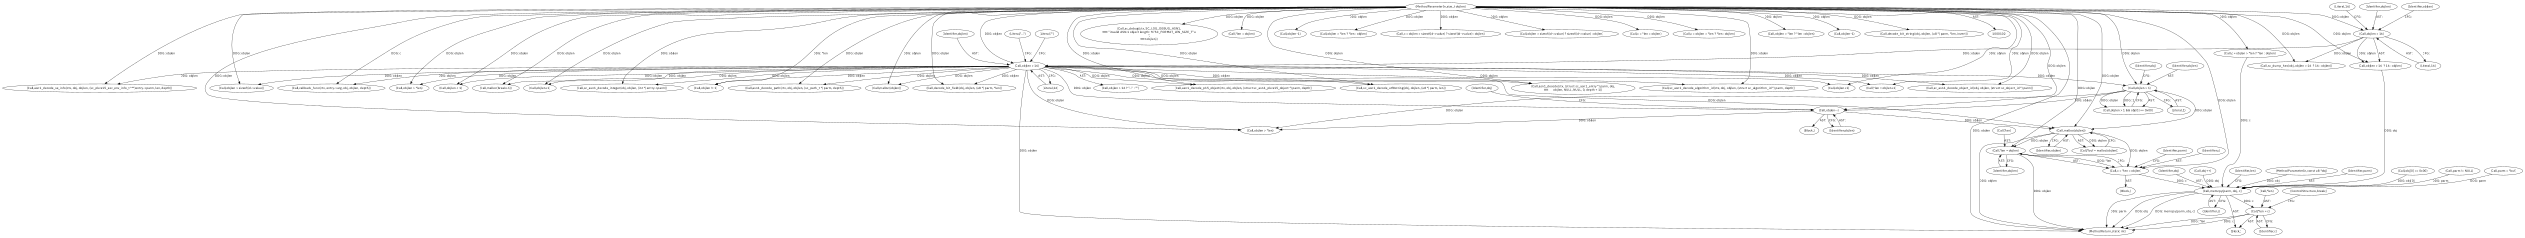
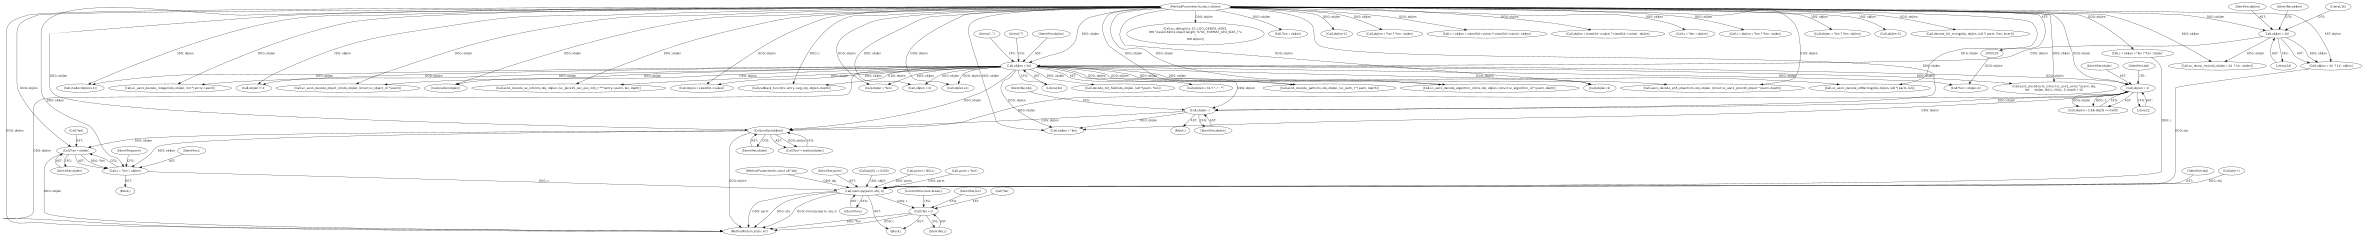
  digraph {
    fontname="IBM Plex Sans"
    node [fontname="IBM Plex Sans"]
    edge [fontname="IBM Plex Sans"]
    n1 [label="(Call,*len = objlen)"]
    n2 [label="(Call,c = *len = objlen)"]
    n3 [label="(MethodReturn,static int)"]
    n4 [label="(Identifier,objlen)"]
    n5 [label="(Call,memcpy(parm, obj, c))"]
    n6 [label="(Block,)"]
    n7 [label="(Call,malloc(objlen))"]
    n8 [label="(Identifier,objlen)"]
    n9 [label="(Call,*buf = malloc(objlen))"]
    n10 [label="(Call,objlen--)"]
    n11 [label="(Identifier,objlen)"]
    n12 [label="(Block,)"]
    n13 [label="(Call,objlen > *len)"]
    n14 [label="(Call,objlen > 16)"]
    n15 [label="(Call,objlen > 1)"]
-   n16 [label="(Call,malloc(break+1))"]
+   n16 [label="(Call,malloc(objlen+1))"]
    n17 [label="(Call,sc_asn1_decode_integer(obj, objlen, (int *) entry->parm))"]
    n18 [label="(Call,objlen != 1)"]
    n19 [label="(Call,sc_asn1_decode_object_id(obj, objlen, (struct sc_object_id *) parm))"]
    n20 [label="(Call,malloc(objlen))"]
    n21 [label="(Call,asn1_decode_se_info(ctx, obj, objlen, (sc_pkcs15_sec_env_info_t ***)entry->parm, len, depth))"]
    n22 [label="(Call,objlen > sizeof(id->value))"]
    n23 [label="(Call,callback_func(ctx, entry->arg, obj, objlen, depth))"]
    n24 [label="(Literal,16)"]
    n25 [label="(Call,objlen > *len)"]
    n26 [label="(Call,objlen < 1)"]
    n27 [label="(Call,objlen+1)"]
    n28 [label="(Call,asn1_decode_path(ctx, obj, objlen, (sc_path_t *) parm, depth))"]
    n29 [label="(Call,decode_bit_field(obj, objlen, (u8 *) parm, *len))"]
    n30 [label="(Call,objlen > 16 ? \"...\" : \"\")"]
    n31 [label="(Call,sc_asn1_decode_algorithm_id(ctx, obj, objlen, (struct sc_algorithm_id *) parm, depth))"]
    n32 [label="(Call,objlen+1)"]
    n33 [label="(Call,*len = objlen+1)"]
    n34 [label="(Call,asn1_decode_p15_object(ctx, obj, objlen, (struct sc_asn1_pkcs15_object *) parm, depth))"]
    n35 [label="(Call,sc_asn1_decode_utf8string(obj, objlen, (u8 *) parm, len))"]
    n36 [label="(Call,asn1_decode(ctx, (struct sc_asn1_entry *) parm, obj,\n\t\t\t\t       objlen, NULL, NULL, 0, depth + 1))"]
    n37 [label="(Call,objlen > 1 && obj[0] == 0x00)"]
    n38 [label="(Literal,1)"]
    n39 [label="(MethodParameterIn,size_t objlen)"]
    n40 [label="(Call,objlen > 16)"]
    n41 [label="(Call,objlen > 16  ? 16 : objlen)"]
    n42 [label="(Call,sc_debug(ctx, SC_LOG_DEBUG_ASN1,\n\t\t\t\t\t \"invalid ASN.1 object length: %\"SC_FORMAT_LEN_SIZE_T\"u\n\",\n\t\t\t\t\t objlen))"]
    n43 [label="(Call,*len = objlen)"]
    n44 [label="(Call,sc_dump_hex(obj, objlen > 16  ? 16 : objlen))"]
    n45 [label="(Call,objlen-1)"]
    n46 [label="(Call,objlen > *len ? *len : objlen)"]
    n47 [label="(Call,c = objlen > sizeof(id->value) ? sizeof(id->value) : objlen)"]
    n48 [label="(Call,objlen > sizeof(id->value) ? sizeof(id->value) : objlen)"]
    n49 [label="(Call,c = *len = objlen)"]
    n50 [label="(Call,c = objlen > *len ? *len : objlen)"]
    n51 [label="(Call,c = objlen > *len ? *len : objlen)"]
    n52 [label="(Call,objlen > *len ? *len : objlen)"]
    n53 [label="(Call,objlen-1)"]
    n54 [label="(Call,decode_bit_string(obj, objlen, (u8 *) parm, *len, invert))"]
    1000102
    n56 [label="(Literal,16)"]
    n57 [label="(Call,*len = c)"]
    n58 [label="(Block,)"]
    n59 [label="(Identifier,c)"]
    n60 [label="(Identifier,c)"]
    n61 [label="(Identifier,obj)"]
    n62 [label="(Call,obj++)"]
    n63 [label="(Identifier,objlen)"]
    n64 [label="(Identifier,len)"]
    n65 [label="(MethodParameterIn,const u8 *obj)"]
    n66 [label="(Identifier,objlen)"]
    n67 [label="(Identifier,parm)"]
    n68 [label="(Identifier,obj)"]
    n69 [label="(Call,obj[0] == 0x00)"]
    n70 [label="(Call,*len)"]
    n71 [label="(Identifier,objlen)"]
    n72 [label="(Call,parm != NULL)"]
    n73 [label="(Literal,\"...\")"]
    n74 [label="(Literal,\"\")"]
    n75 [label="(Identifier,c)"]
    n76 [label="(Literal,16)"]
    n77 [label="(Identifier,parm)"]
    n78 [label="(Call,parm = *buf)"]
    n79 [label="(ControlStructure,break;)"]
    n80 [label="(Identifier,objlen)"]
    n81 [label="(Call,*len)"]
    n82 [label="(Identifier,obj)"]
    n1 -> n2 [label="AST: "]
    n1 -> n2 [label="DDG: *len"]
    n1 -> n3 [label="DDG: objlen"]
    n1 -> n4 [label="CFG: "]
    n2 -> n1 [label="CFG: "]
    n2 -> n5 [label="DDG: c"]
    n2 -> n6 [label="AST: "]
    n4 -> n1 [label="AST: "]
    n5 -> n3 [label="DDG: parm"]
    n5 -> n3 [label="DDG: obj"]
    n5 -> n3 [label="DDG: memcpy(parm, obj, c)"]
    n5 -> n57 [label="DDG: c"]
    n5 -> n58 [label="AST: "]
    n5 -> n59 [label="CFG: "]
    n7 -> n1 [label="DDG: objlen"]
    n7 -> n2 [label="DDG: objlen"]
    n7 -> n3 [label="DDG: objlen"]
    n7 -> n8 [label="CFG: "]
    n7 -> n9 [label="AST: "]
    n7 -> n9 [label="DDG: objlen"]
    n8 -> n7 [label="AST: "]
    n9 -> n7 [label="CFG: "]
    n10 -> n7 [label="DDG: objlen"]
    n10 -> n11 [label="CFG: "]
    n10 -> n12 [label="AST: "]
    n10 -> n13 [label="DDG: objlen"]
    n11 -> n10 [label="AST: "]
    n14 -> n3 [label="DDG: objlen"]
    n14 -> n7 [label="DDG: objlen"]
    n14 -> n10 [label="DDG: objlen"]
    n14 -> n13 [label="DDG: objlen"]
    n14 -> n15 [label="DDG: objlen"]
    n14 -> n16 [label="DDG: objlen"]
    n14 -> n17 [label="DDG: objlen"]
    n14 -> n18 [label="DDG: objlen"]
    n14 -> n19 [label="DDG: objlen"]
    n14 -> n20 [label="DDG: objlen"]
    n14 -> n21 [label="DDG: objlen"]
    n14 -> n22 [label="DDG: objlen"]
    n14 -> n23 [label="DDG: objlen"]
    n14 -> n24 [label="CFG: "]
    n14 -> n25 [label="DDG: objlen"]
    n14 -> n26 [label="DDG: objlen"]
    n14 -> n27 [label="DDG: objlen"]
    n14 -> n28 [label="DDG: objlen"]
    n14 -> n29 [label="DDG: objlen"]
    n14 -> n30 [label="AST: "]
    n14 -> n31 [label="DDG: objlen"]
    n14 -> n32 [label="DDG: objlen"]
    n14 -> n33 [label="DDG: objlen"]
    n14 -> n34 [label="DDG: objlen"]
    n14 -> n35 [label="DDG: objlen"]
    n14 -> n36 [label="DDG: objlen"]
    n15 -> n7 [label="DDG: objlen"]
    n15 -> n10 [label="DDG: objlen"]
    n15 -> n13 [label="DDG: objlen"]
    n15 -> n37 [label="AST: "]
    n15 -> n37 [label="DDG: objlen"]
    n15 -> n37 [label="DDG: 1"]
    n15 -> n38 [label="CFG: "]
    n24 -> n14 [label="AST: "]
    n37 -> n15 [label="CFG: "]
    n38 -> n15 [label="AST: "]
    n39 -> n1 [label="DDG: objlen"]
    n39 -> n2 [label="DDG: objlen"]
    n39 -> n3 [label="DDG: objlen"]
    n39 -> n7 [label="DDG: objlen"]
    n39 -> n10 [label="DDG: objlen"]
    n39 -> n13 [label="DDG: objlen"]
    n39 -> n14 [label="DDG: objlen"]
    n39 -> n15 [label="DDG: objlen"]
    n39 -> n16 [label="DDG: objlen"]
    n39 -> n17 [label="DDG: objlen"]
-   n39 -> n18 [label="DDG: *len"]
+   n39 -> n18 [label="DDG: objlen"]
    n39 -> n19 [label="DDG: objlen"]
    n39 -> n20 [label="DDG: objlen"]
    n39 -> n21 [label="DDG: objlen"]
    n39 -> n22 [label="DDG: objlen"]
    n39 -> n23 [label="DDG: c"]
    n39 -> n25 [label="DDG: objlen"]
    n39 -> n26 [label="DDG: objlen"]
    n39 -> n27 [label="DDG: objlen"]
    n39 -> n28 [label="DDG: objlen"]
-   n39 -> n29 [label="DDG: objlen"]
    n39 -> n31 [label="DDG: objlen"]
    n39 -> n32 [label="DDG: objlen"]
-   n39 -> n33 [label="DDG: objlen"]
+   1000102 -> n33 [label="DDG: objlen"]
    n39 -> n34 [label="DDG: objlen"]
    n39 -> n35 [label="DDG: objlen"]
    n39 -> n36 [label="DDG: objlen"]
    n39 -> n40 [label="DDG: objlen"]
-   n39 -> n41 [label="DDG: objlen"]
+   n39 -> n41 [label="AST: objlen"]
    n39 -> n42 [label="DDG: objlen"]
    n39 -> n43 [label="DDG: objlen"]
    n39 -> n44 [label="DDG: objlen"]
    n39 -> n45 [label="DDG: objlen"]
    n39 -> n46 [label="DDG: objlen"]
    n39 -> n47 [label="DDG: objlen"]
    n39 -> n48 [label="DDG: objlen"]
    n39 -> n49 [label="DDG: objlen"]
    n39 -> n50 [label="DDG: objlen"]
    n39 -> n51 [label="DDG: objlen"]
    n39 -> n52 [label="DDG: objlen"]
    n39 -> n53 [label="DDG: objlen"]
    n39 -> n54 [label="DDG: objlen"]
    n39 -> 1000102 [label="AST: "]
    n40 -> n14 [label="DDG: objlen"]
    n40 -> n41 [label="AST: "]
    n40 -> n41 [label="DDG: objlen"]
    n40 -> n44 [label="DDG: objlen"]
    n40 -> n56 [label="CFG: "]
    n41 -> n5 [label="DDG: obj"]
    n51 -> n5 [label="DDG: c"]
    n56 -> n40 [label="AST: "]
    n57 -> n3 [label="DDG: *len"]
    n57 -> n3 [label="DDG: c"]
    n57 -> n58 [label="AST: "]
    n57 -> n60 [label="CFG: "]
    n59 -> n5 [label="AST: "]
    n60 -> n57 [label="AST: "]
    n61 -> n5 [label="AST: "]
    n62 -> n5 [label="DDG: obj"]
    n63 -> n15 [label="AST: "]
-   n64 -> n5 [label="CFG: "]
+   n64 -> n57 [label="CFG: "]
    n65 -> n5 [label="DDG: obj"]
    n66 -> n40 [label="AST: "]
    n67 -> n5 [label="AST: "]
    n68 -> n15 [label="CFG: "]
    n69 -> n5 [label="DDG: obj[0]"]
    n70 -> n57 [label="AST: "]
    n71 -> n40 [label="CFG: "]
    n72 -> n5 [label="DDG: parm"]
    n73 -> n14 [label="CFG: "]
    n74 -> n14 [label="CFG: "]
    n75 -> n2 [label="AST: "]
    n76 -> n40 [label="CFG: "]
    n77 -> n2 [label="CFG: "]
    n78 -> n5 [label="DDG: parm"]
    n79 -> n57 [label="CFG: "]
    n80 -> n14 [label="AST: "]
    n81 -> n1 [label="AST: "]
    n82 -> n10 [label="CFG: "]
  }
